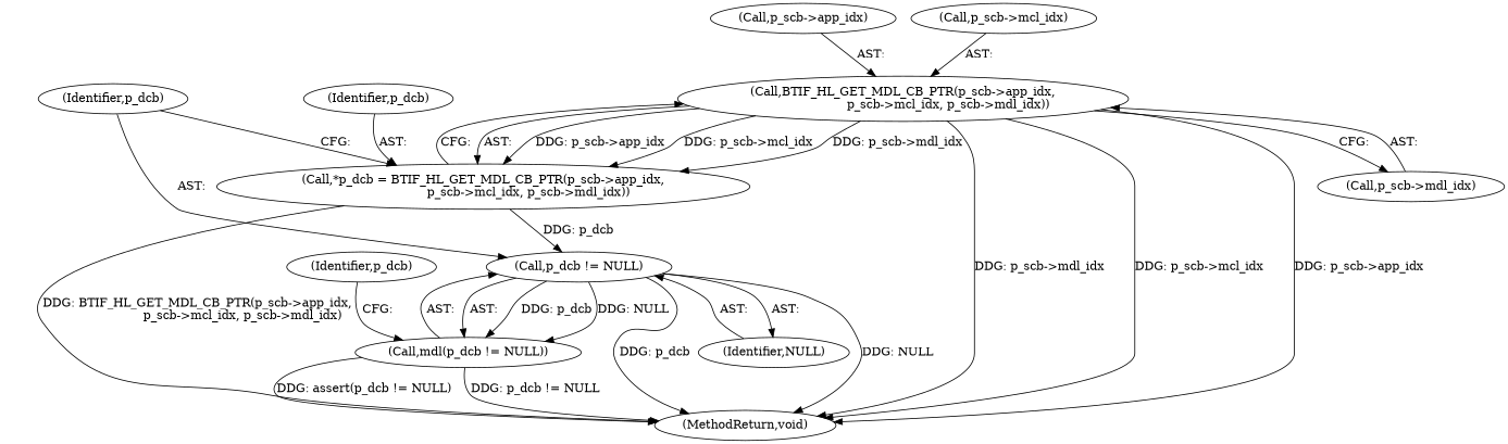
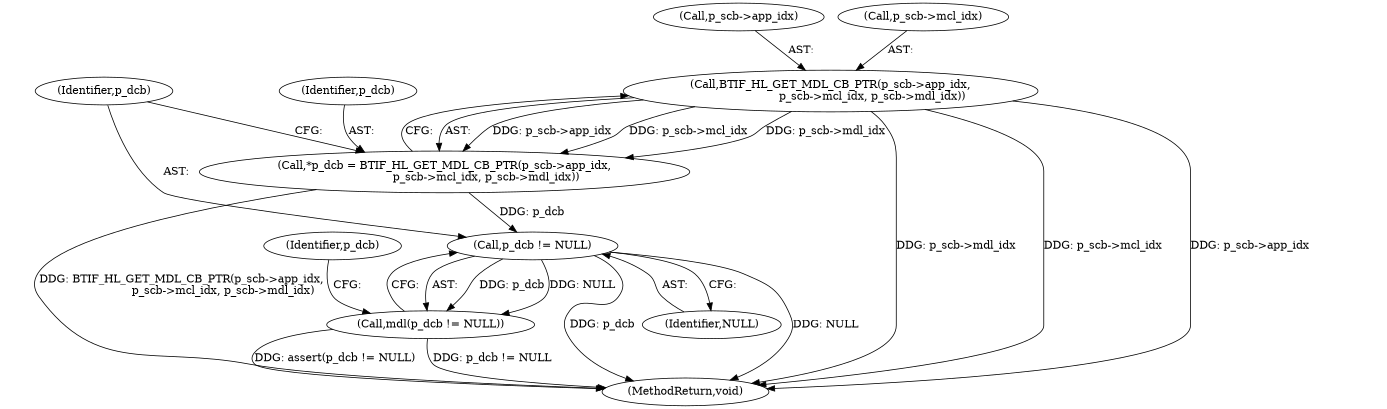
  digraph {
    n1 [label="(Call,BTIF_HL_GET_MDL_CB_PTR(p_scb->app_idx,\n                        p_scb->mcl_idx, p_scb->mdl_idx))"]
    n2 [label="(Call,*p_dcb = BTIF_HL_GET_MDL_CB_PTR(p_scb->app_idx,\n                        p_scb->mcl_idx, p_scb->mdl_idx))"]
    n3 [label="(MethodReturn,void)"]
-   n4 [label="(Call,p_scb->mdl_idx)"]
    n5 [label="(Call,p_dcb != NULL)"]
    n6 [label="(Call,mdl(p_dcb != NULL))"]
    n7 [label="(Identifier,NULL)"]
    n8 [label="(Identifier,p_dcb)"]
    n9 [label="(Identifier,p_dcb)"]
    n10 [label="(Call,p_scb->app_idx)"]
    n11 [label="(Call,p_scb->mcl_idx)"]
    n12 [label="(Identifier,p_dcb)"]
    n1 -> n2 [label="AST: "]
    n1 -> n2 [label="DDG: p_scb->app_idx"]
    n1 -> n2 [label="DDG: p_scb->mcl_idx"]
    n1 -> n2 [label="DDG: p_scb->mdl_idx"]
    n1 -> n3 [label="DDG: p_scb->mdl_idx"]
    n1 -> n3 [label="DDG: p_scb->mcl_idx"]
    n1 -> n3 [label="DDG: p_scb->app_idx"]
-   n1 -> n4 [label="CFG: "]
    n2 -> n1 [label="CFG: "]
    n2 -> n3 [label="DDG: BTIF_HL_GET_MDL_CB_PTR(p_scb->app_idx,\n                        p_scb->mcl_idx, p_scb->mdl_idx)"]
    n2 -> n5 [label="DDG: p_dcb"]
-   n4 -> n1 [label="AST: "]
    n5 -> n3 [label="DDG: NULL"]
    n5 -> n3 [label="DDG: p_dcb"]
    n5 -> n6 [label="AST: "]
    n5 -> n6 [label="DDG: p_dcb"]
    n5 -> n6 [label="DDG: NULL"]
-   n5 -> n7 [label="AST: "]
+   n5 -> n7 [label="CFG: "]
    n6 -> n3 [label="DDG: assert(p_dcb != NULL)"]
    n6 -> n3 [label="DDG: p_dcb != NULL"]
-   n6 -> n5 [label="AST: "]
+   n6 -> n5 [label="CFG: "]
    n7 -> n5 [label="AST: "]
    n8 -> n2 [label="CFG: "]
    n8 -> n5 [label="AST: "]
    n9 -> n2 [label="AST: "]
    n10 -> n1 [label="AST: "]
    n11 -> n1 [label="AST: "]
    n12 -> n6 [label="CFG: "]
  }
